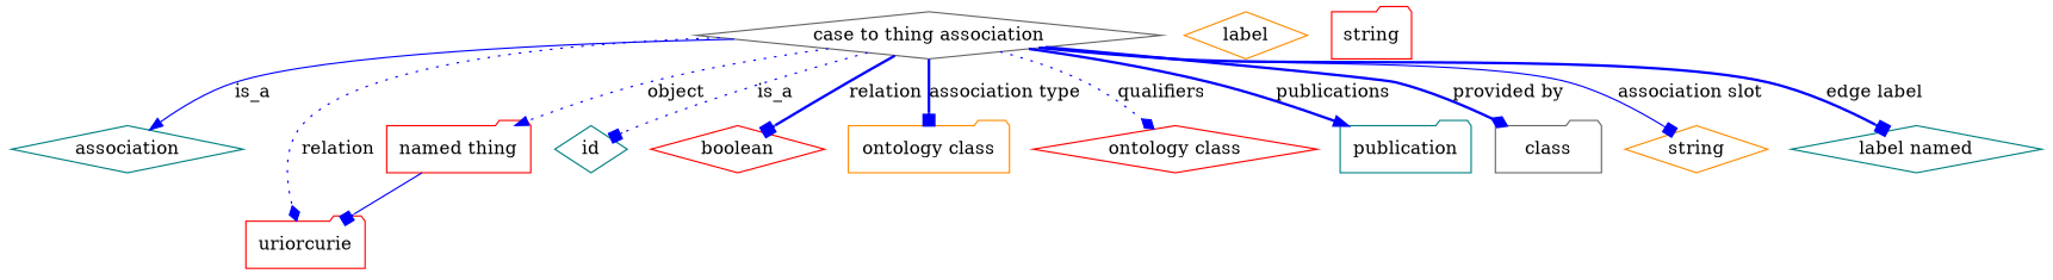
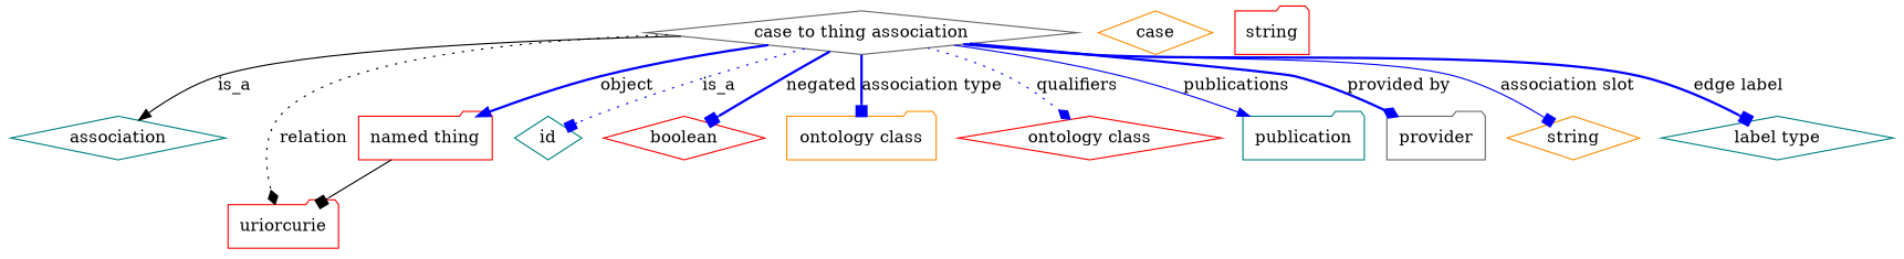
  digraph {
    fontname="DejaVu Serif"
    node [color=red fontname="DejaVu Serif" shape=diamond]
    edge [arrowhead=box fontname="DejaVu Serif" style=solid color=blue]
    n1 [color=gray40 height=0.5 label="case to thing association" width=2.69]
    association [color=teal height=0.5 width=1.3902]
    n3 [height=0.5 label=uriorcurie shape=folder width=1.2638]
    n4 [height=0.5 label="named thing" shape=folder width=1.5346]
    id [color=teal height=0.5 width=0.75]
    n6 [height=0.5 label=boolean width=1.0652]
    n7 [color=darkorange height=0.5 label="ontology class" shape=folder width=1.7151]
    n8 [height=0.5 label="ontology class" width=1.7151]
    n9 [color=teal height=0.5 label=publication shape=folder width=1.3902]
-   n10 [color=gray40 height=0.5 label=class shape=folder width=1.1193]
+   n10 [color=gray40 height=0.5 label=provider shape=folder width=1.1193]
    n11 [color=darkorange height=0.5 label=string width=0.84854]
-   n12 [color=teal height=0.5 label="label named" width=1.2638]
-   n13 [color=darkorange height=0.5 label=label width=0.75]
+   n12 [color=teal height=0.5 label="label type" width=1.2638]
+   n13 [color=darkorange height=0.5 label=case width=0.75]
    n14 [height=0.5 label=string shape=folder width=0.84854]
-   n1 -> association [arrowhead=normal label=is_a]
-   n1 -> n3 [arrowhead=diamond label=relation style=dotted]
-   n1 -> n4 [arrowhead=normal label=object style=dotted]
+   n1 -> association [arrowhead=normal label=is_a color=""]
+   n1 -> n3 [arrowhead=diamond color=black label=relation style=dotted]
+   n1 -> n4 [arrowhead=normal label=object style=bold]
    n1 -> id [label=is_a style=dotted]
-   n1 -> n6 [label=relation style=bold]
+   n1 -> n6 [label=negated style=bold]
    n1 -> n7 [label="association type" style=bold]
    n1 -> n8 [arrowhead=diamond label=qualifiers style=dotted]
-   n1 -> n9 [arrowhead=normal label=publications style=bold]
+   n1 -> n9 [arrowhead=normal label=publications]
    n1 -> n10 [arrowhead=diamond label="provided by" style=bold]
    n1 -> n11 [label="association slot"]
    n1 -> n12 [label="edge label" style=bold]
-   n4 -> n3
+   n4 -> n3 [color=""]
  }
